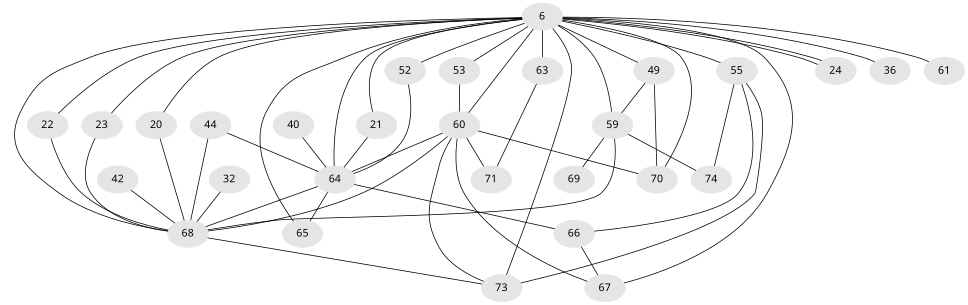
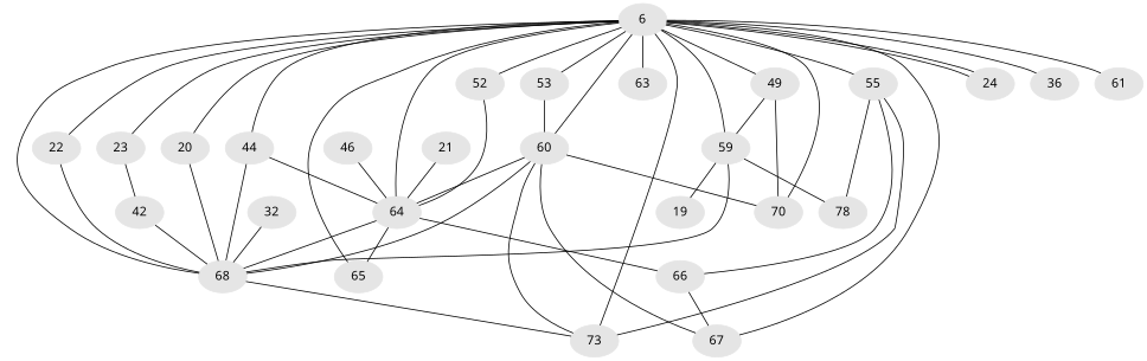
  graph {
    fontname="Noto Sans"
    node [color=gray90 fontname="Noto Sans" style=filled]
    edge [fontname="Noto Sans"]
    6 [super="+4+5"]
    21
    22
    23
    24
    36
    49 [super="+28"]
    n8 [label=20]
    52
    53
    55 [super="+18+19"]
    59 [super="+14+20+31+27+34+57+47"]
    60 [super="+54+9+15"]
    61 [super="+13"]
    63 [super="+25"]
    64 [super="+3"]
    65
    67 [super="+33+37"]
    68 [super="+10+17"]
    70 [super="+38"]
    73 [super="+72"]
    66 [super="+46"]
-   74
-   69 [super="+62"]
-   71
+   74 [label=78]
+   69 [super="+62" label=19]
    32
-   40
+   40 [label=46]
    42
    44
-   6 -- 21
+   6 -- 44
    6 -- 22
    6 -- 23
    6 -- 24
    6 -- 24
    6 -- 36 [weight=2]
    6 -- 49
    6 -- n8
    6 -- 52
    6 -- 53
    6 -- 55 [weight=5]
    6 -- 59 [weight=12]
    6 -- 60 [weight=10]
    6 -- 61 [weight=2]
    6 -- 63 [weight=4]
    6 -- 64 [weight=8]
    6 -- 65
    6 -- 67 [weight=2]
    6 -- 68 [weight=10]
    6 -- 70 [weight=5]
    6 -- 73 [weight=2]
    21 -- 64
    22 -- 68
-   23 -- 68
+   23 -- 42
    49 -- 59
    49 -- 70
    n8 -- 68
    52 -- 64
    53 -- 60
    55 -- 73 [weight=2]
    55 -- 66
    55 -- 74
    59 -- 68 [weight=2]
    59 -- 74
    59 -- 69 [weight=2]
    60 -- 64 [weight=6]
    60 -- 67
    60 -- 68 [weight=4]
    60 -- 70
    60 -- 73
-   60 -- 71
-   63 -- 71
    64 -- 65
    64 -- 68 [weight=4]
    64 -- 66 [weight=3]
    68 -- 73 [weight=3]
    66 -- 67
    32 -- 68 [weight=2]
    40 -- 64 [weight=2]
    42 -- 68 [weight=2]
    44 -- 64
    44 -- 68
  }
